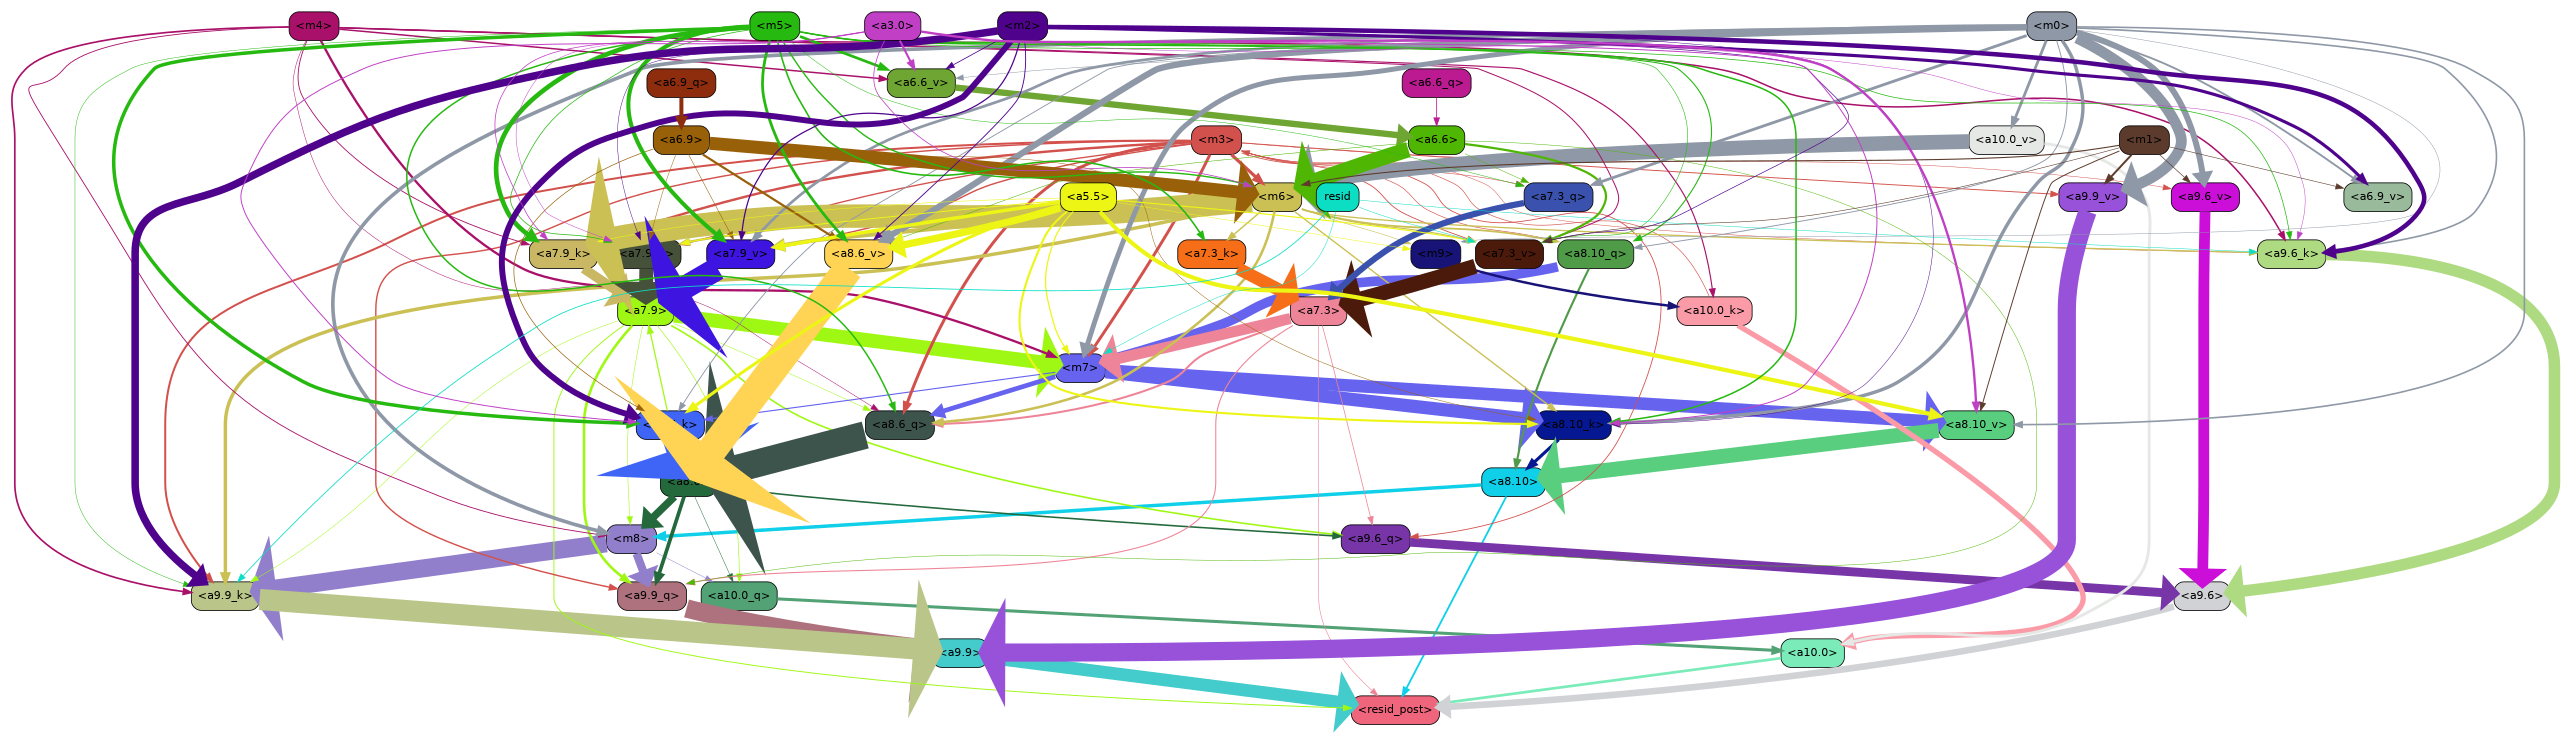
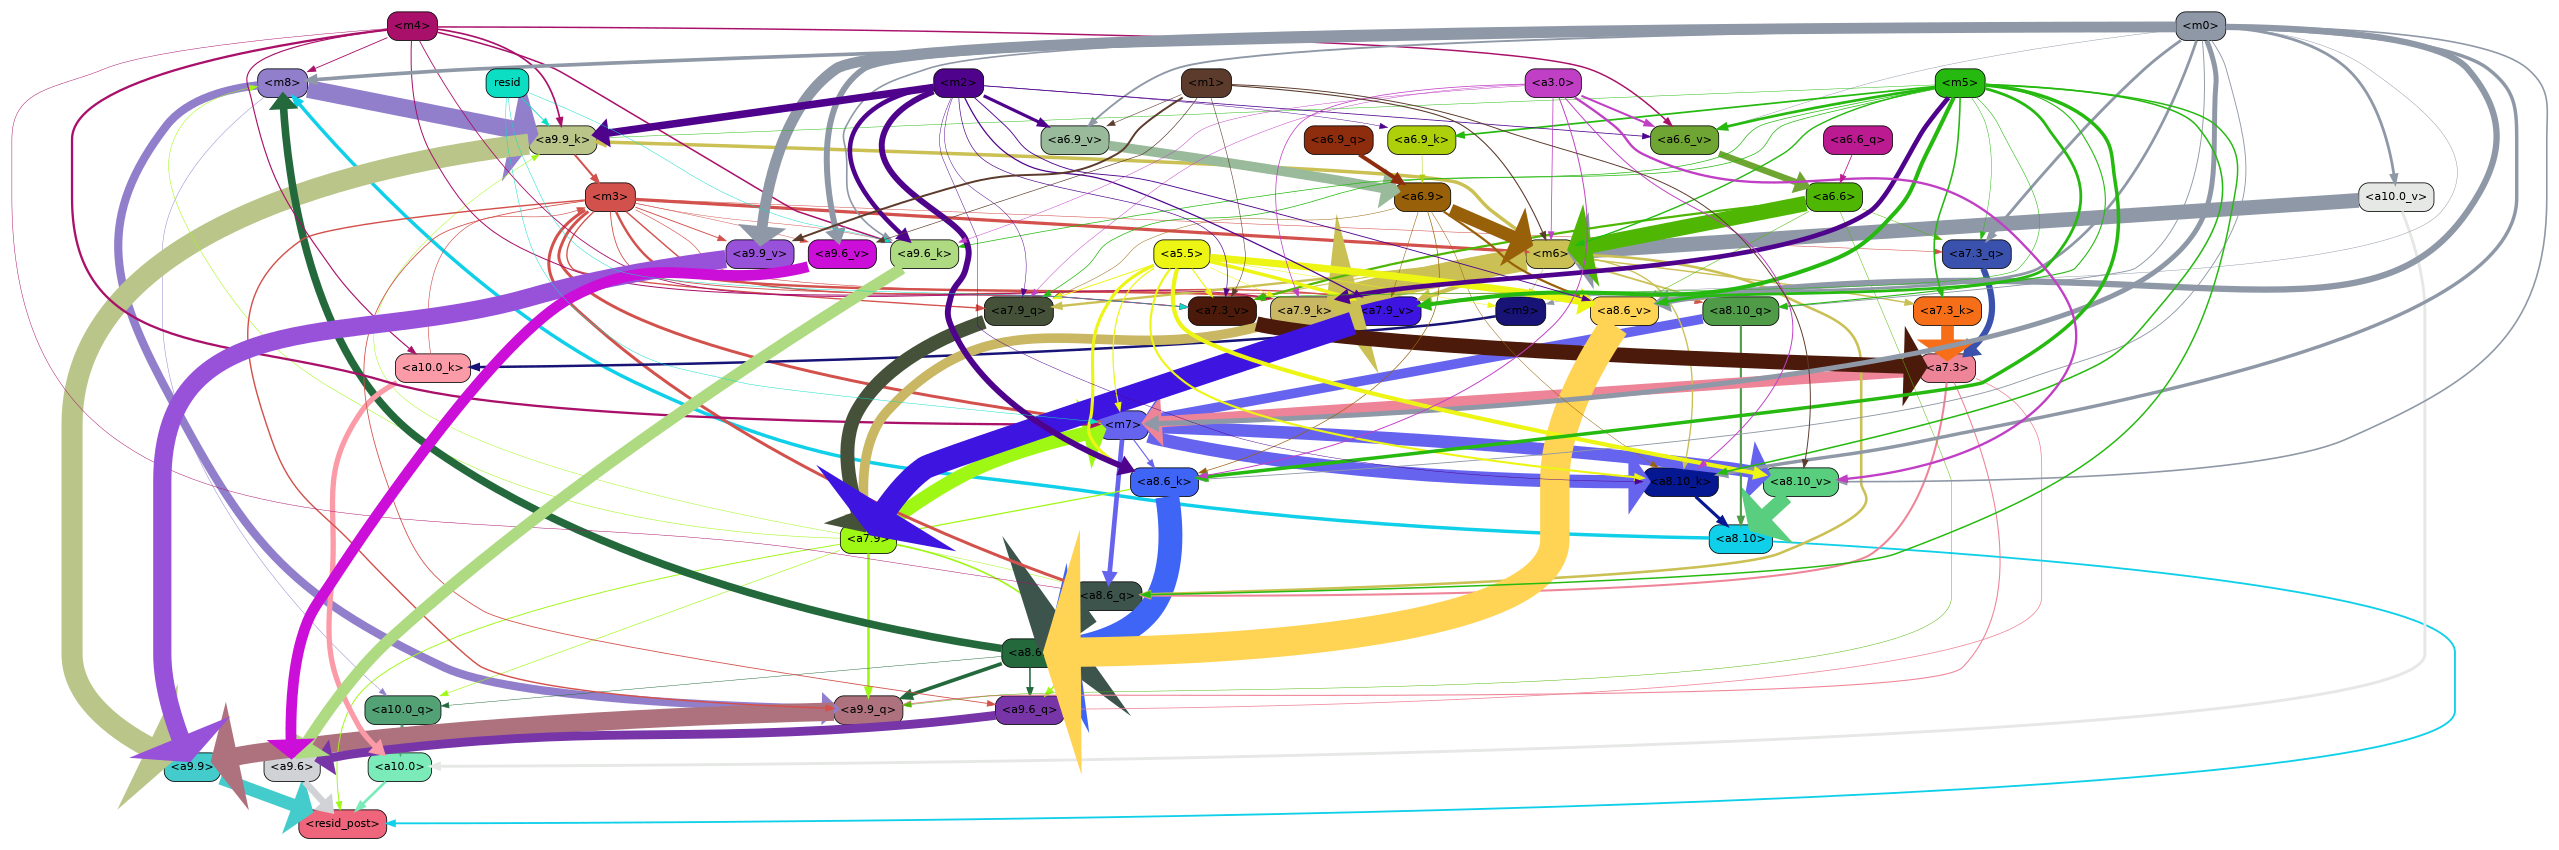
  strict digraph {
    splines=true
    node [color=black fontname=Helvetica shape=box style="filled, rounded"]
    edge [color="#8f98a6" penwidth=0.6]
    "<a10.0>" [fillcolor="#7aebb9"]
    "<resid_post>" [fillcolor="#ef667c"]
    "<a9.9>" [fillcolor="#44cbcb"]
    "<a9.6>" [fillcolor="#d0d2d5"]
    "<a8.10>" [fillcolor="#10d0e9"]
    "<m8>" [fillcolor="#917fcc"]
    "<a10.0_q>" [fillcolor="#53a276"]
    "<a9.9_q>" [fillcolor="#ad727d"]
    "<a9.9_k>" [fillcolor="#bac589"]
    "<a7.9>" [fillcolor="#9ff813"]
    "<a9.6_q>" [fillcolor="#7735a8"]
    "<a8.6_q>" [fillcolor="#3d544d"]
    "<m7>" [fillcolor="#6663ee"]
    "<a8.6>" [fillcolor="#23693c"]
    "<a8.6_k>" [fillcolor="#3f65f6"]
    "<a8.10_k>" [fillcolor="#061792"]
    "<a8.10_v>" [fillcolor="#59ce7e"]
    "<a8.10_q>" [fillcolor="#4f9b48"]
    "<a7.3>" [fillcolor="#ee8497"]
    "<a10.0_k>" [fillcolor="#fb9ba8"]
    "<m3>" [fillcolor="#d3514c"]
    "<a10.0_v>" [fillcolor="#e6e8e6"]
    "<m6>" [fillcolor="#cac054"]
    "<m9>" [fillcolor="#171377"]
    "<m4>" [fillcolor="#a91069"]
    "<a9.6_k>" [fillcolor="#aeda81"]
    "<a7.9_k>" [fillcolor="#c9b763"]
    "<a7.3_v>" [fillcolor="#4c1a0a"]
    "<a6.6_v>" [fillcolor="#6fa633"]
    "<a6.6>" [fillcolor="#4fb704"]
    "<a7.3_q>" [fillcolor="#3a52ad"]
    "<a8.6_v>" [fillcolor="#ffd353"]
    "<a9.9_v>" [fillcolor="#9851d9"]
    "<a9.6_v>" [fillcolor="#cb0ed8"]
    "<a7.9_q>" [fillcolor="#455138"]
    "<a7.9_v>" [fillcolor="#3d14e0"]
    "<a7.3_k>" [fillcolor="#f76e18"]
    "<m0>" [fillcolor="#8f98a6"]
    "<a6.9_v>" [fillcolor="#99ba9b"]
    "<a6.9>" [fillcolor="#99600a"]
    "<a5.5>" [fillcolor="#ecf514"]
    "<m5>" [fillcolor="#26b910"]
+   "<a6.9_k>" [fillcolor="#add00a"]
    "<m2>" [fillcolor="#4f038d"]
    n45 [fillcolor="#0cdec4" label=resid]
    "<a3.0>" [fillcolor="#c03fc5"]
    "<m1>" [fillcolor="#5c3b2c"]
    "<a6.9_q>" [fillcolor="#8e2d0d"]
    "<a6.6_q>" [fillcolor="#bb1a91"]
    "<a10.0>" -> "<resid_post>" [color="#7aebb9" penwidth=3.4253244400024414]
    "<a9.9>" -> "<resid_post>" [color="#44cbcb" penwidth=16.05378818511963]
    "<a9.6>" -> "<resid_post>" [color="#d0d2d5" penwidth=8.33797836303711]
    "<a8.10>" -> "<resid_post>" [color="#10d0e9" penwidth=2.3390636444091797]
    "<a8.10>" -> "<m8>" [color="#10d0e9" penwidth=4.388927459716797]
    "<m8>" -> "<a10.0_q>" [color="#917fcc"]
    "<m8>" -> "<a9.9_q>" [color="#917fcc" penwidth=10.407995223999023]
    "<m8>" -> "<a9.9_k>" [color="#917fcc" penwidth=22.67278480529785]
    "<a10.0_q>" -> "<a10.0>" [color="#53a276" penwidth=3.861766815185547]
    "<a9.9_q>" -> "<a9.9>" [color="#ad727d" penwidth=23.20368194580078]
    "<a9.9_k>" -> "<a9.9>" [color="#bac589" penwidth=26.641464233398438]
    "<a7.9>" -> "<resid_post>" [color="#9ff813" penwidth=1.1926651000976562]
    "<a7.9>" -> "<m8>" [color="#9ff813" penwidth=0.6738662719726562]
    "<a7.9>" -> "<a10.0_q>" [color="#9ff813" penwidth=0.7811813354492188]
    "<a7.9>" -> "<a9.9_q>" [color="#9ff813" penwidth=3.33896541595459]
    "<a7.9>" -> "<a9.9_k>" [color="#9ff813"]
    "<a7.9>" -> "<a9.6_q>" [color="#9ff813" penwidth=2.0531044006347656]
    "<a7.9>" -> "<a8.6_q>" [color="#9ff813"]
    "<a7.9>" -> "<m7>" [color="#9ff813" penwidth=17.67833709716797]
    "<a9.6_q>" -> "<a9.6>" [color="#7735a8" penwidth=11.181507110595703]
    "<a8.6_q>" -> "<a8.6>" [color="#3d544d" penwidth=34.91962909698486]
    "<m7>" -> "<a8.6_q>" [color="#6663ee" penwidth=5.949329376220703]
    "<m7>" -> "<a8.6_k>" [color="#6663ee" penwidth=1.4160232543945312]
    "<m7>" -> "<a8.10_k>" [color="#6663ee" penwidth=16.634174346923828]
    "<m7>" -> "<a8.10_v>" [color="#6663ee" penwidth=15.893604278564453]
    "<a8.6>" -> "<m8>" [color="#23693c" penwidth=9.616483688354492]
    "<a8.6>" -> "<a10.0_q>" [color="#23693c"]
    "<a8.6>" -> "<a9.9_q>" [color="#23693c" penwidth=4.681654930114746]
    "<a8.6>" -> "<a9.6_q>" [color="#23693c" penwidth=2.0046749114990234]
    "<a8.6_k>" -> "<a7.9>" [color="#9ff813" penwidth=1.5751152038574219]
    "<a8.6_k>" -> "<a8.6>" [color="#3f65f6" penwidth=30.12779998779297]
    "<a8.10_k>" -> "<a8.10>" [color="#061792" penwidth=3.9815139770507812]
    "<a8.10_v>" -> "<a8.10>" [color="#59ce7e" penwidth=18.80433464050293]
    "<a8.10_q>" -> "<a8.10>" [color="#4f9b48" penwidth=2.6974411010742188]
    "<a8.10_q>" -> "<m7>" [color="#6663ee" penwidth=12.189899444580078]
-   "<a7.3>" -> "<resid_post>" [color="#ee8497" penwidth=0.7339706420898438]
    "<a7.3>" -> "<a9.9_q>" [color="#ee8497" penwidth=1.3609809875488281]
    "<a7.3>" -> "<a9.6_q>" [color="#ee8497" penwidth=0.9587650299072266]
    "<a7.3>" -> "<a8.6_q>" [color="#ee8497" penwidth=2.597522735595703]
    "<a7.3>" -> "<m7>" [color="#ee8497" penwidth=13.925512313842773]
    "<a10.0_k>" -> "<a10.0>" [color="#fb9ba8" penwidth=6.691814422607422]
    "<a10.0_k>" -> "<m3>" [color="#d3514c" penwidth=0.8012542724609375]
    "<m3>" -> "<a9.9_q>" [color="#d3514c" penwidth=1.8098411560058594]
-   "<m3>" -> "<a9.9_k>" [color="#d3514c" penwidth=2.538074493408203]
+   "<a9.9_k>" -> "<m3>" [color="#d3514c" penwidth=2.538074493408203]
    "<m3>" -> "<a9.6_q>" [color="#d3514c" penwidth=1.0731983184814453]
    "<m3>" -> "<a8.6_q>" [color="#d3514c" penwidth=3.8069801330566406]
    "<m3>" -> "<m7>" [color="#d3514c" penwidth=3.7463531494140625]
    "<m3>" -> "<a8.10_q>" [color="#d3514c" penwidth=0.7969093322753906]
    "<m3>" -> "<m6>" [color="#d3514c" penwidth=4.0873308181762695]
    "<m3>" -> "<a9.6_k>" [color="#d3514c"]
    "<m3>" -> "<a7.9_k>" [color="#d3514c" penwidth=3.0535898208618164]
    "<m3>" -> "<a7.3_v>" [color="#d3514c" penwidth=1.0946578979492188]
    "<m3>" -> "<a7.3_q>" [color="#d3514c" penwidth=0.6810226440429688]
    "<m3>" -> "<a9.9_v>" [color="#d3514c" penwidth=1.1908531188964844]
    "<m3>" -> "<a9.6_v>" [color="#d3514c"]
    "<m3>" -> "<a7.9_q>" [color="#d3514c" penwidth=1.7077007293701172]
    "<m3>" -> "<a7.9_v>" [color="#d3514c" penwidth=1.8027725219726562]
    "<a10.0_v>" -> "<a10.0>" [color="#e6e8e6" penwidth=3.703948974609375]
    "<a10.0_v>" -> "<m6>" [penwidth=18.578011751174927]
    "<m6>" -> "<a9.9_k>" [color="#cac054" penwidth=4.405937194824219]
    "<m6>" -> "<a8.6_q>" [color="#cac054" penwidth=3.241657257080078]
    "<m6>" -> "<a8.10_k>" [color="#cac054" penwidth=1.733642578125]
    "<m6>" -> "<a8.10_q>" [color="#cac054" penwidth=2.2618331909179688]
    "<m6>" -> "<m9>" [color="#cac054" penwidth=0.7276992797851562]
-   "<m6>" -> "<a9.6_k>" [color="#cac054" penwidth=1.6540985107421875]
    "<m6>" -> "<a7.9_k>" [color="#cac054" penwidth=29.52049446105957]
    "<m6>" -> "<a7.3_v>" [color="#cac054" penwidth=1.3778877258300781]
    "<m6>" -> "<a7.9_q>" [color="#cac054" penwidth=2.9651412963867188]
    "<m6>" -> "<a7.9_v>" [color="#cac054" penwidth=5.381137847900391]
    "<m6>" -> "<a7.3_k>" [color="#cac054" penwidth=1.8433246612548828]
    "<m9>" -> "<a10.0_k>" [color="#171377" penwidth=3.1536026000976562]
    "<m4>" -> "<m8>" [color="#a91069" penwidth=1.1121444702148438]
    "<m4>" -> "<a9.9_k>" [color="#a91069" penwidth=2.1296005249023438]
    "<m4>" -> "<a8.6_q>" [color="#a91069" penwidth=0.6086311340332031]
    "<m4>" -> "<m7>" [color="#a91069" penwidth=2.9153175354003906]
    "<m4>" -> "<a10.0_k>" [color="#a91069" penwidth=1.4532089233398438]
    "<m4>" -> "<a9.6_k>" [color="#a91069" penwidth=1.93524169921875]
    "<m4>" -> "<a7.9_k>" [color="#a91069" penwidth=1.0983266830444336]
    "<m4>" -> "<a7.3_v>" [color="#a91069" penwidth=1.2746734619140625]
    "<m4>" -> "<a6.6_v>" [color="#a91069" penwidth=1.873147964477539]
    "<a9.6_k>" -> "<a9.6>" [color="#aeda81" penwidth=14.532459259033203]
    "<a7.9_k>" -> "<a7.9>" [color="#c9b763" penwidth=12.17039680480957]
    "<a7.3_v>" -> "<a7.3>" [color="#4c1a0a" penwidth=19.01776695251465]
    "<a6.6_v>" -> "<a6.6>" [color="#6fa633" penwidth=8.061713218688965]
    "<a6.6>" -> "<a9.9_q>" [color="#4fb704"]
    "<a6.6>" -> "<m6>" [color="#4fb704" penwidth=19.58005142211914]
    "<a6.6>" -> "<a7.3_v>" [color="#4fb704" penwidth=2.8381996154785156]
    "<a6.6>" -> "<a7.3_q>" [color="#4fb704"]
    "<a6.6>" -> "<a8.6_v>" [color="#4fb704" penwidth=0.6731643676757812]
    "<a7.3_q>" -> "<a7.3>" [color="#3a52ad" penwidth=7.866306304931641]
    "<a8.6_v>" -> "<a8.6>" [color="#ffd353" penwidth=37.04597568511963]
    "<a9.9_v>" -> "<a9.9>" [color="#9851d9" penwidth=23.02225112915039]
    "<a9.6_v>" -> "<a9.6>" [color="#cb0ed8" penwidth=13.634431838989258]
    "<a7.9_q>" -> "<a7.9>" [color="#455138" penwidth=17.651885986328125]
    "<a7.9_v>" -> "<a7.9>" [color="#3d14e0" penwidth=29.394658088684082]
    "<a7.3_k>" -> "<a7.3>" [color="#f76e18" penwidth=16.016246795654297]
    "<m0>" -> "<m8>" [penwidth=4.624839782714844]
    "<m0>" -> "<m7>" [penwidth=6.283721923828125]
    "<m0>" -> "<a8.6_k>" [penwidth=1.1486854553222656]
    "<m0>" -> "<a8.10_k>" [penwidth=4.350425720214844]
    "<m0>" -> "<a8.10_v>" [penwidth=2.0526657104492188]
    "<m0>" -> "<a8.10_q>" [penwidth=1.1731605529785156]
    "<m0>" -> "<a10.0_v>" [penwidth=3.520832061767578]
    "<m0>" -> "<m9>"
    "<m0>" -> "<a9.6_k>" [penwidth=2.0742149353027344]
    "<m0>" -> "<a6.6_v>"
    "<m0>" -> "<a7.3_q>" [penwidth=3.6216583251953125]
    "<m0>" -> "<a8.6_v>" [penwidth=7.951751708984375]
    "<m0>" -> "<a9.9_v>" [penwidth=13.6649169921875]
    "<m0>" -> "<a9.6_v>" [penwidth=7.575786590576172]
    "<m0>" -> "<a7.9_v>" [penwidth=3.447589874267578]
    "<m0>" -> "<a6.9_v>" [penwidth=2.383556365966797]
+   "<a6.9_v>" -> "<a6.9>" [color="#99ba9b" penwidth=12.179949760437012]
    "<a6.9>" -> "<a8.6_k>" [color="#99600a" penwidth=0.8667373657226562]
    "<a6.9>" -> "<a8.10_k>" [color="#99600a"]
    "<a6.9>" -> "<m6>" [color="#99600a" penwidth=16.39166831970215]
    "<a6.9>" -> "<a8.6_v>" [color="#99600a" penwidth=2.8011817932128906]
    "<a6.9>" -> "<a7.9_q>" [color="#99600a"]
    "<a6.9>" -> "<a7.9_v>" [color="#99600a" penwidth=0.6784553527832031]
    "<a5.5>" -> "<m7>" [color="#ecf514" penwidth=1.5525360107421875]
    "<a5.5>" -> "<a8.6_k>" [color="#ecf514" penwidth=3.9810218811035156]
    "<a5.5>" -> "<a8.10_k>" [color="#ecf514" penwidth=2.6749038696289062]
    "<a5.5>" -> "<a8.10_v>" [color="#ecf514" penwidth=5.2978057861328125]
    "<a5.5>" -> "<m9>" [color="#ecf514"]
    "<a5.5>" -> "<a7.9_k>" [color="#ecf514" penwidth=0.6708955764770508]
    "<a5.5>" -> "<a7.3_v>" [color="#ecf514" penwidth=1.4417800903320312]
    "<a5.5>" -> "<a8.6_v>" [color="#ecf514" penwidth=9.177913665771484]
    "<a5.5>" -> "<a7.9_q>" [color="#ecf514" penwidth=1.22930908203125]
    "<a5.5>" -> "<a7.9_v>" [color="#ecf514" penwidth=4.432796478271484]
    "<m5>" -> "<a9.9_k>" [color="#26b910"]
    "<m5>" -> "<a8.6_q>" [color="#26b910" penwidth=1.8975334167480469]
    "<m5>" -> "<a8.6_k>" [color="#26b910" penwidth=4.4348602294921875]
    "<m5>" -> "<a8.10_k>" [color="#26b910" penwidth=1.9560012817382812]
    "<m5>" -> "<a8.10_q>" [color="#26b910" penwidth=1.3886604309082031]
    "<m5>" -> "<m6>" [color="#26b910" penwidth=1.7808427810668945]
    "<m5>" -> "<a9.6_k>" [color="#26b910" penwidth=0.9087238311767578]
-   "<m5>" -> "<a7.9_k>" [color="#26b910" penwidth=5.895898818969727]
+   "<m5>" -> "<a7.9_k>" [color="#4f038d" penwidth=5.895898818969727]
    "<m5>" -> "<a7.3_v>" [color="#26b910" penwidth=0.7120857238769531]
    "<m5>" -> "<a6.6_v>" [color="#26b910" penwidth=3.4290390014648438]
    "<m5>" -> "<a7.3_q>" [color="#26b910" penwidth=0.6050910949707031]
    "<m5>" -> "<a8.6_v>" [color="#26b910" penwidth=3.547332763671875]
    "<m5>" -> "<a7.9_q>" [color="#26b910" penwidth=0.9239292144775391]
    "<m5>" -> "<a7.9_v>" [color="#26b910" penwidth=5.163473129272461]
    "<m5>" -> "<a7.3_k>" [color="#26b910" penwidth=2.047999382019043]
+   "<m5>" -> "<a6.9_k>" [color="#26b910" penwidth=2.202533721923828]
+   "<a6.9_k>" -> "<a6.9>" [color="#add00a"]
    "<m2>" -> "<a9.9_k>" [color="#4f038d" penwidth=9.546476364135742]
    "<m2>" -> "<a8.6_k>" [color="#4f038d" penwidth=7.5130767822265625]
    "<m2>" -> "<a8.10_k>" [color="#4f038d"]
    "<m2>" -> "<a9.6_k>" [color="#4f038d" penwidth=5.765581130981445]
    "<m2>" -> "<a7.3_v>" [color="#4f038d" penwidth=0.8394660949707031]
    "<m2>" -> "<a6.6_v>" [color="#4f038d" penwidth=0.9880199432373047]
    "<m2>" -> "<a8.6_v>" [color="#4f038d" penwidth=1.1399917602539062]
    "<m2>" -> "<a7.9_q>" [color="#4f038d"]
    "<m2>" -> "<a7.9_v>" [color="#4f038d" penwidth=1.5795440673828125]
    "<m2>" -> "<a6.9_v>" [color="#4f038d" penwidth=3.973684310913086]
+   "<m2>" -> "<a6.9_k>" [color="#4f038d"]
    n45 -> "<a9.9_k>" [color="#0cdec4" penwidth=1.044057846069336]
    n45 -> "<m7>" [color="#0cdec4"]
    n45 -> "<a9.6_k>" [color="#0cdec4"]
    n45 -> "<a7.3_v>" [color="#0cdec4"]
    "<a3.0>" -> "<a8.6_k>" [color="#c03fc5" penwidth=1.2278594970703125]
    "<a3.0>" -> "<a8.10_k>" [color="#c03fc5" penwidth=1.2375259399414062]
    "<a3.0>" -> "<a8.10_v>" [color="#c03fc5" penwidth=2.9724464416503906]
    "<a3.0>" -> "<m6>" [color="#c03fc5" penwidth=0.9893608093261719]
    "<a3.0>" -> "<a9.6_k>" [color="#c03fc5"]
    "<a3.0>" -> "<a7.9_k>" [color="#c03fc5" penwidth=0.9558658599853516]
    "<a3.0>" -> "<a6.6_v>" [color="#c03fc5" penwidth=2.5804481506347656]
    "<a3.0>" -> "<a7.9_q>" [color="#c03fc5"]
    "<m1>" -> "<a8.10_v>" [color="#5c3b2c" penwidth=1.2231903076171875]
    "<m1>" -> "<m6>" [color="#5c3b2c" penwidth=1.3794612884521484]
    "<m1>" -> "<a7.3_v>" [color="#5c3b2c" penwidth=0.7203178405761719]
    "<m1>" -> "<a9.9_v>" [color="#5c3b2c" penwidth=2.484710693359375]
    "<m1>" -> "<a9.6_v>" [color="#5c3b2c" penwidth=0.8296928405761719]
    "<m1>" -> "<a6.9_v>" [color="#5c3b2c" penwidth=0.7137031555175781]
    "<a6.9_q>" -> "<a6.9>" [color="#8e2d0d" penwidth=5.041379928588867]
    "<a6.6_q>" -> "<a6.6>" [color="#bb1a91" penwidth=1.0210704803466797]
  }
